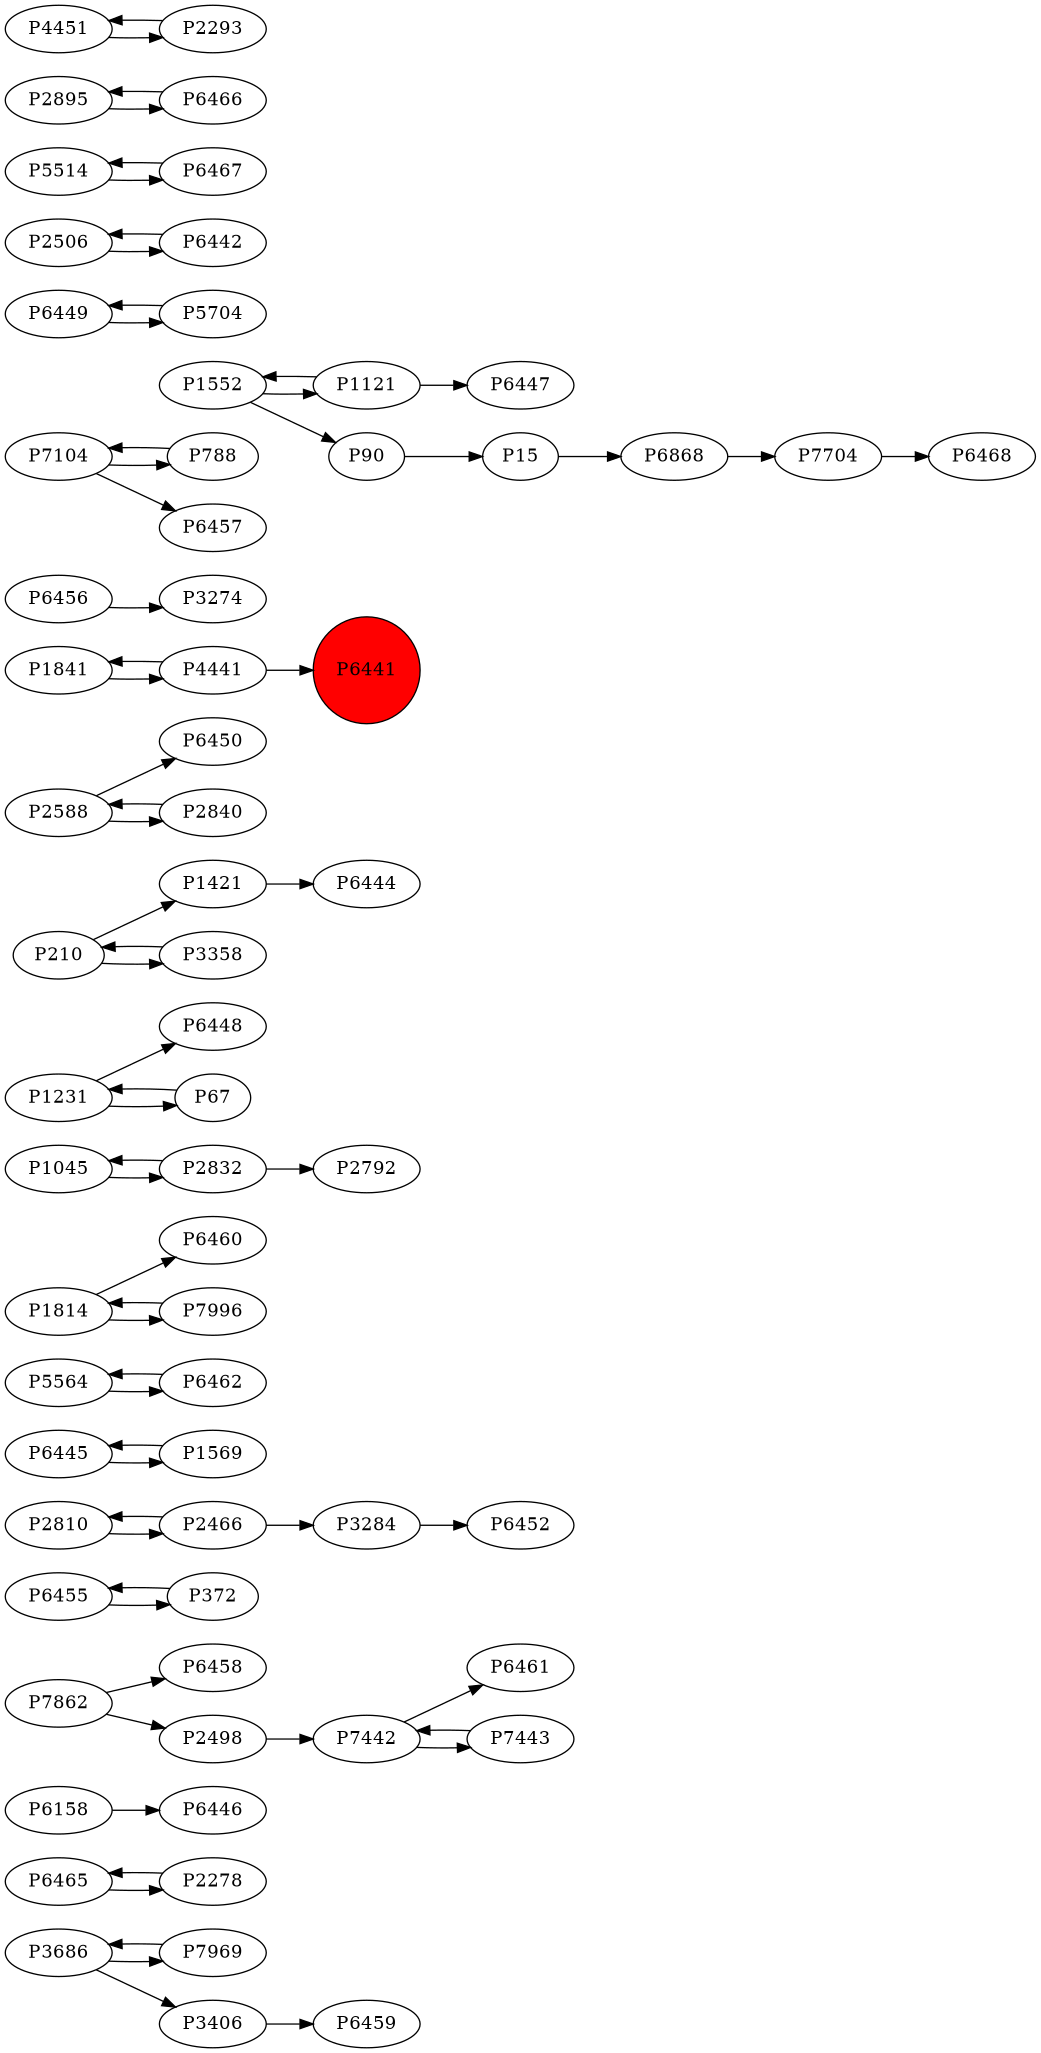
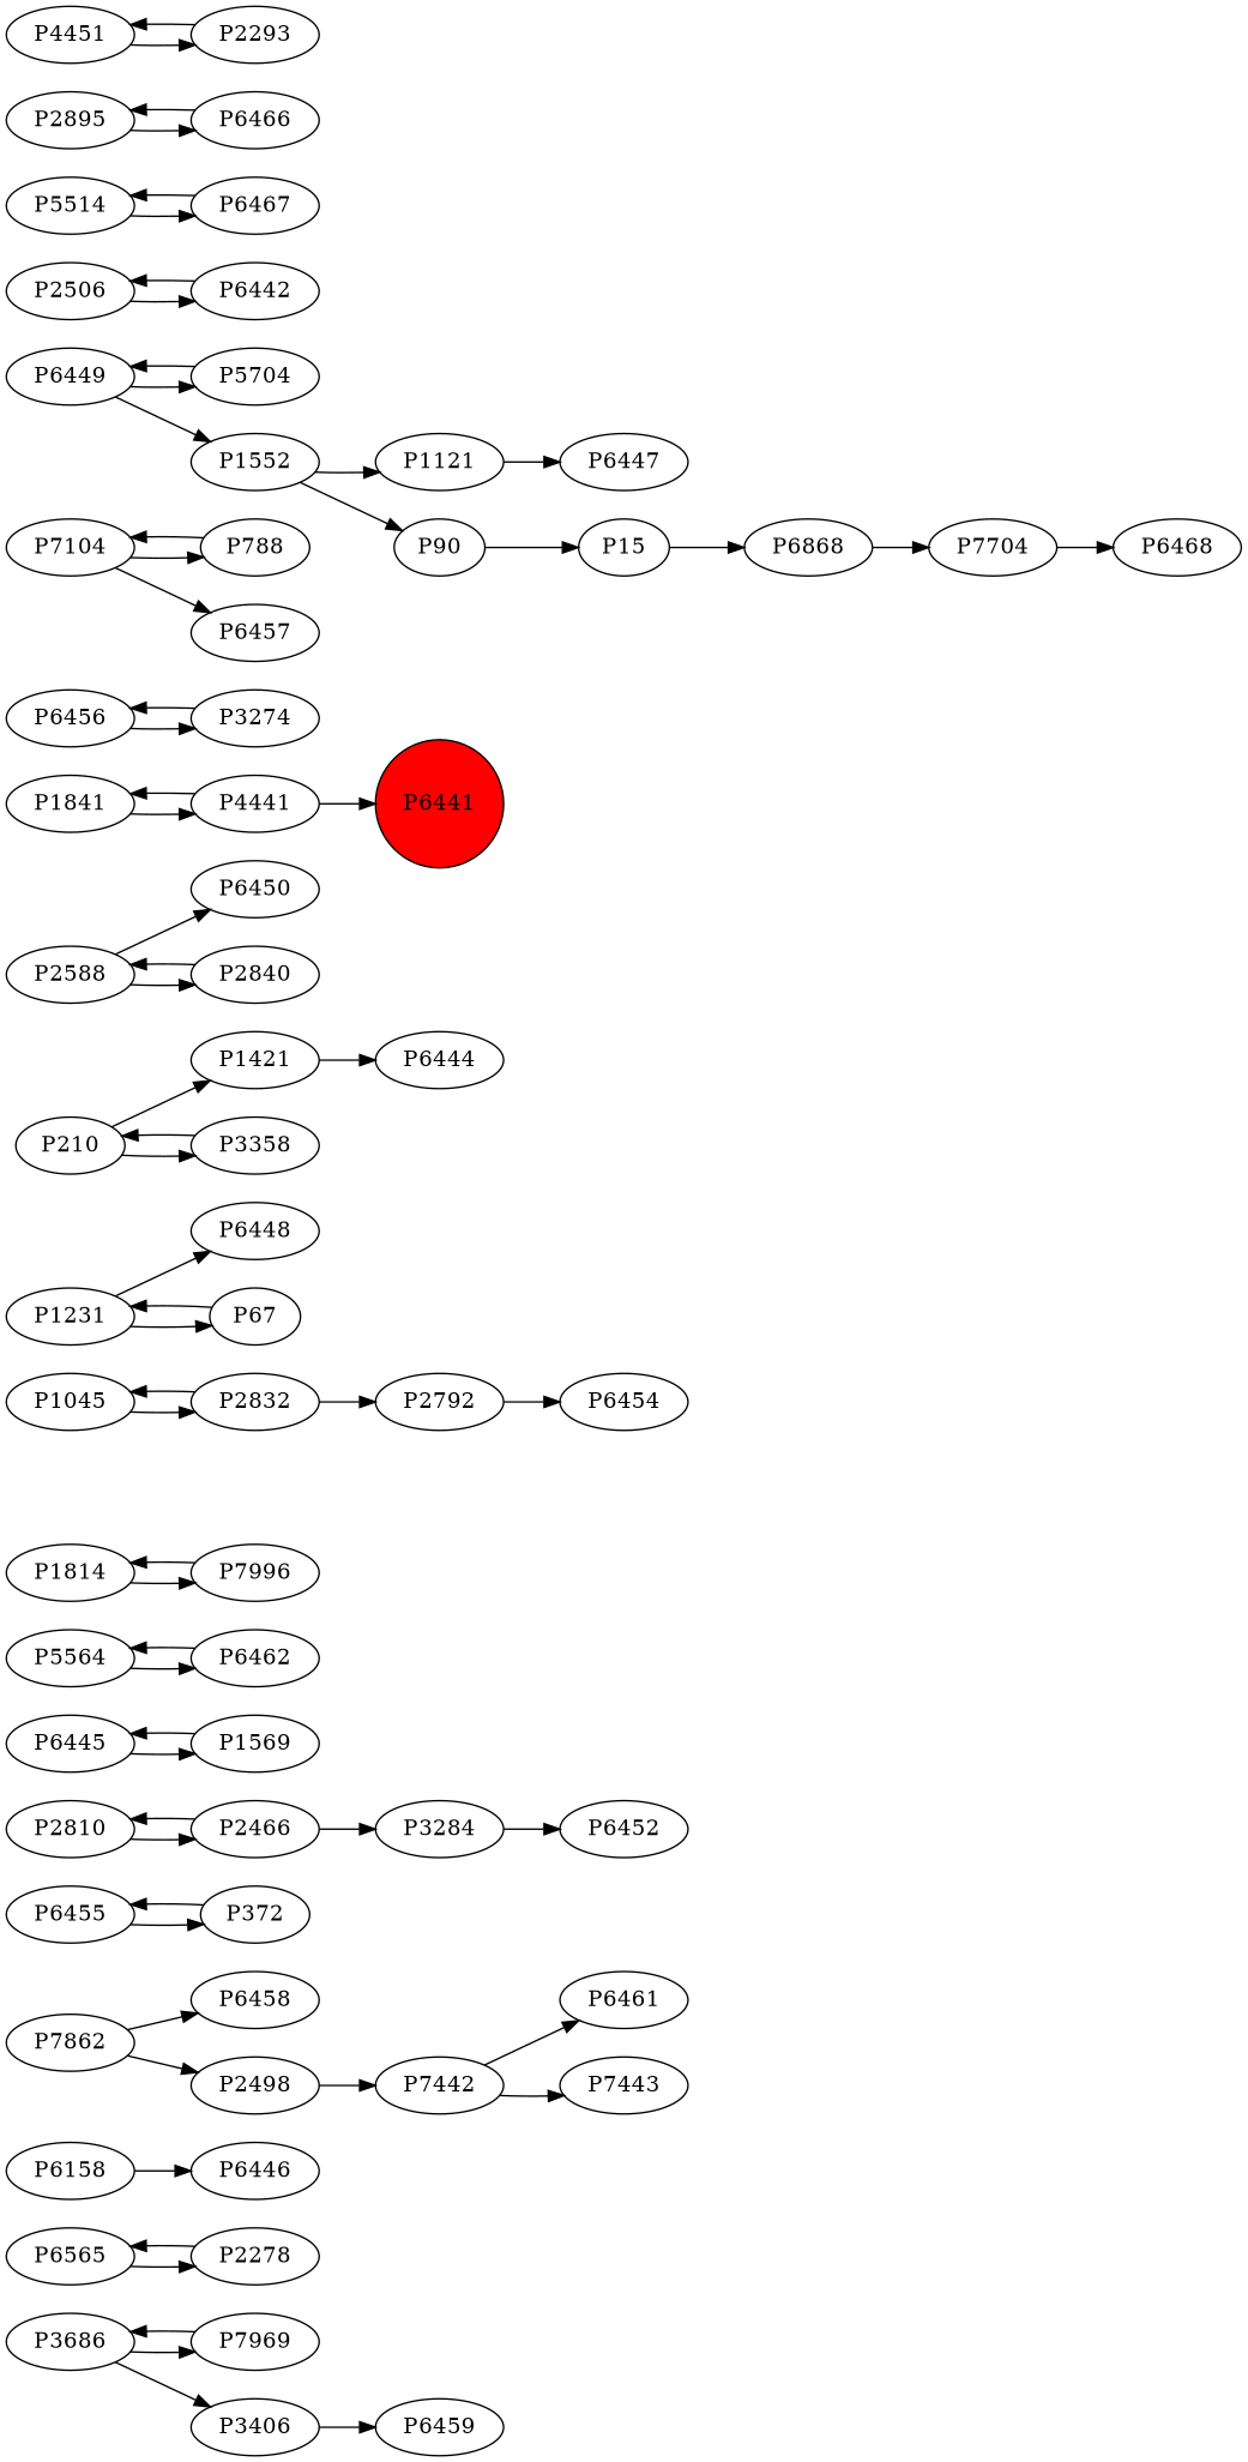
  digraph {
    rankdir=LR
    P3406
    P6459
-   P6465
+   P6465 [label=P6565]
    P2278
    P6158
    P6446
    P7862
    P6458
    P2498
    P7442
    P6461
    P7443
    P6455
    P372
    P2810
    P2466
    P3284
    P6452
    P6445
    P1569
    P5564
    P6462
    P1814
-   P6460
    P7996
    P1045
    P2832
    P2792
+   P6454
    P1231
    P6448
    P67
    P210
    P1421
    P3358
    P6444
    P2588
    P6450
    P2840
    P1841
    P4441
    P6441 [fillcolor=red shape=circle style=filled]
    P6456
    P3274
    P7104
    P788
    P6457
    P1552
    P1121
    P90
    P6447
    P15
    P6868
    P7704
    P7969
    P3686
    P6468
    P5704
    P6449
    P2506
    P6442
    P5514
    P6467
    P2895
    P6466
    n66 [label=P4451]
    P2293
    P3406 -> P6459
    P6465 -> P2278
    P2278 -> P6465
    P6158 -> P6446
    P7862 -> P6458
    P7862 -> P2498
    P2498 -> P7442
    P7442 -> P6461
    P7442 -> P7443
-   P7443 -> P7442
    P6455 -> P372
    P372 -> P6455
    P2810 -> P2466
    P2466 -> P2810
    P2466 -> P3284
    P3284 -> P6452
    P6445 -> P1569
    P1569 -> P6445
    P5564 -> P6462
    P6462 -> P5564
-   P1814 -> P6460
    P1814 -> P7996
    P7996 -> P1814
    P1045 -> P2832
    P2832 -> P1045
    P2832 -> P2792
+   P2792 -> P6454
    P1231 -> P6448
    P1231 -> P67
    P67 -> P1231
    P210 -> P1421
    P210 -> P3358
    P1421 -> P6444
    P3358 -> P210
    P2588 -> P6450
    P2588 -> P2840
    P2840 -> P2588
    P1841 -> P4441
    P4441 -> P1841
    P4441 -> P6441
    P6456 -> P3274
+   P3274 -> P6456
    P7104 -> P788
    P7104 -> P6457
    P788 -> P7104
    P1552 -> P1121
    P1552 -> P90
-   P1121 -> P1552
+   P6449 -> P1552
    P1121 -> P6447
    P90 -> P15
    P15 -> P6868
    P6868 -> P7704
    P7704 -> P6468
    P7969 -> P3686
    P3686 -> P3406
    P3686 -> P7969
    P5704 -> P6449
    P6449 -> P5704
    P2506 -> P6442
    P6442 -> P2506
    P5514 -> P6467
    P6467 -> P5514
    P2895 -> P6466
    P6466 -> P2895
    n66 -> P2293
    P2293 -> n66
  }
